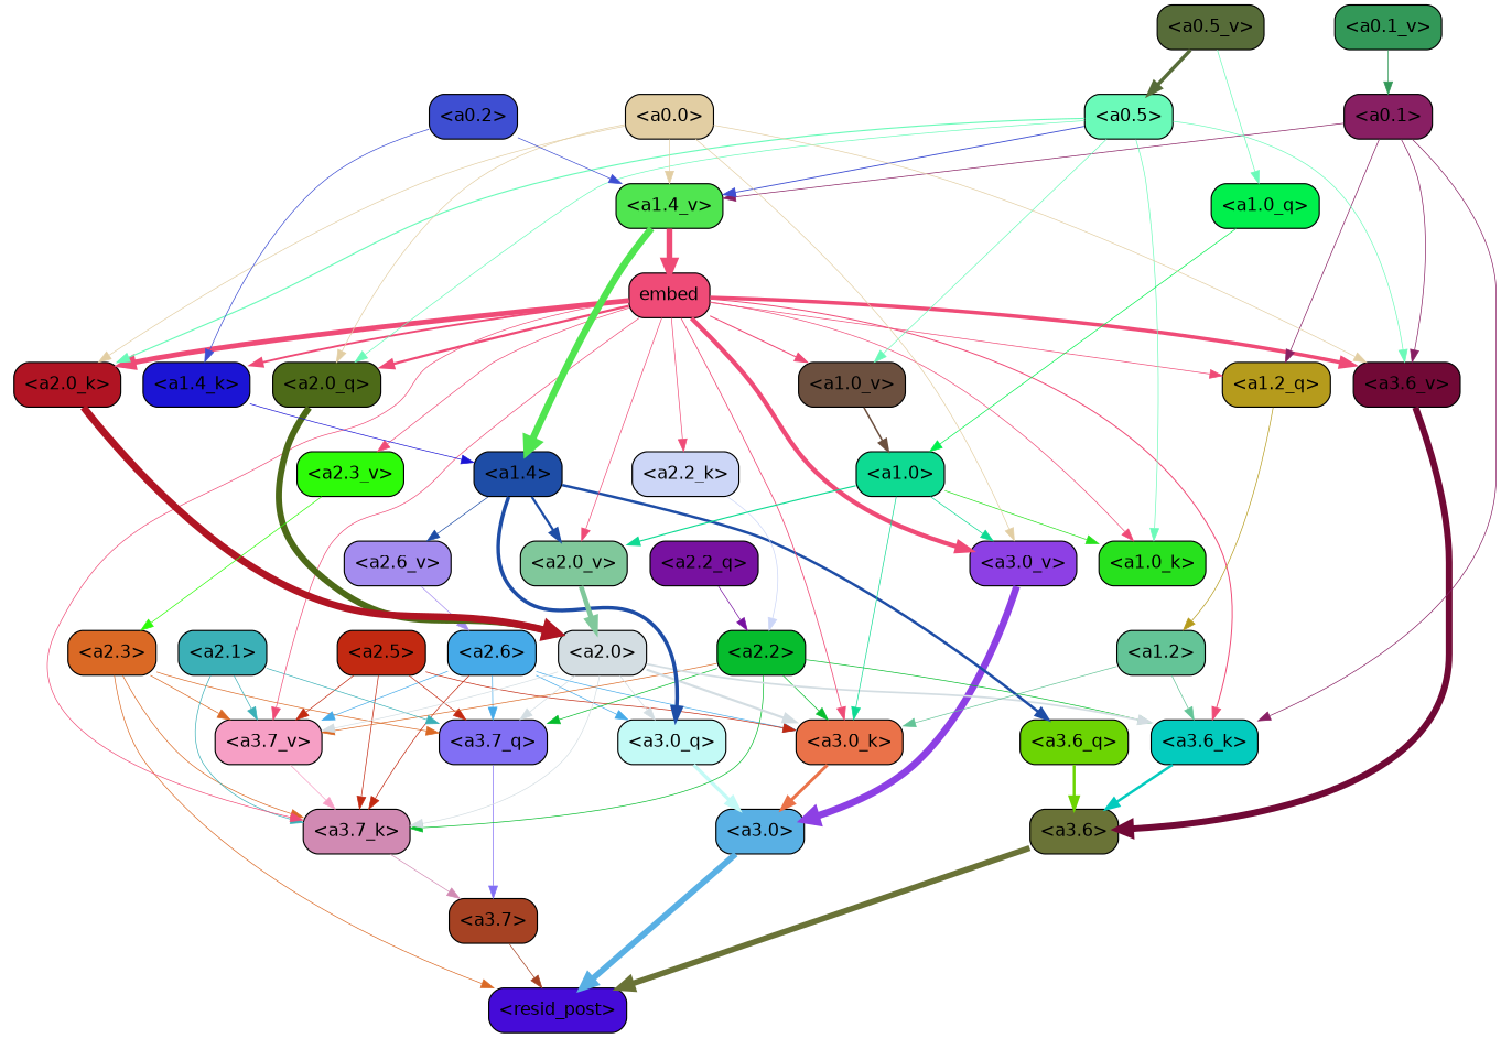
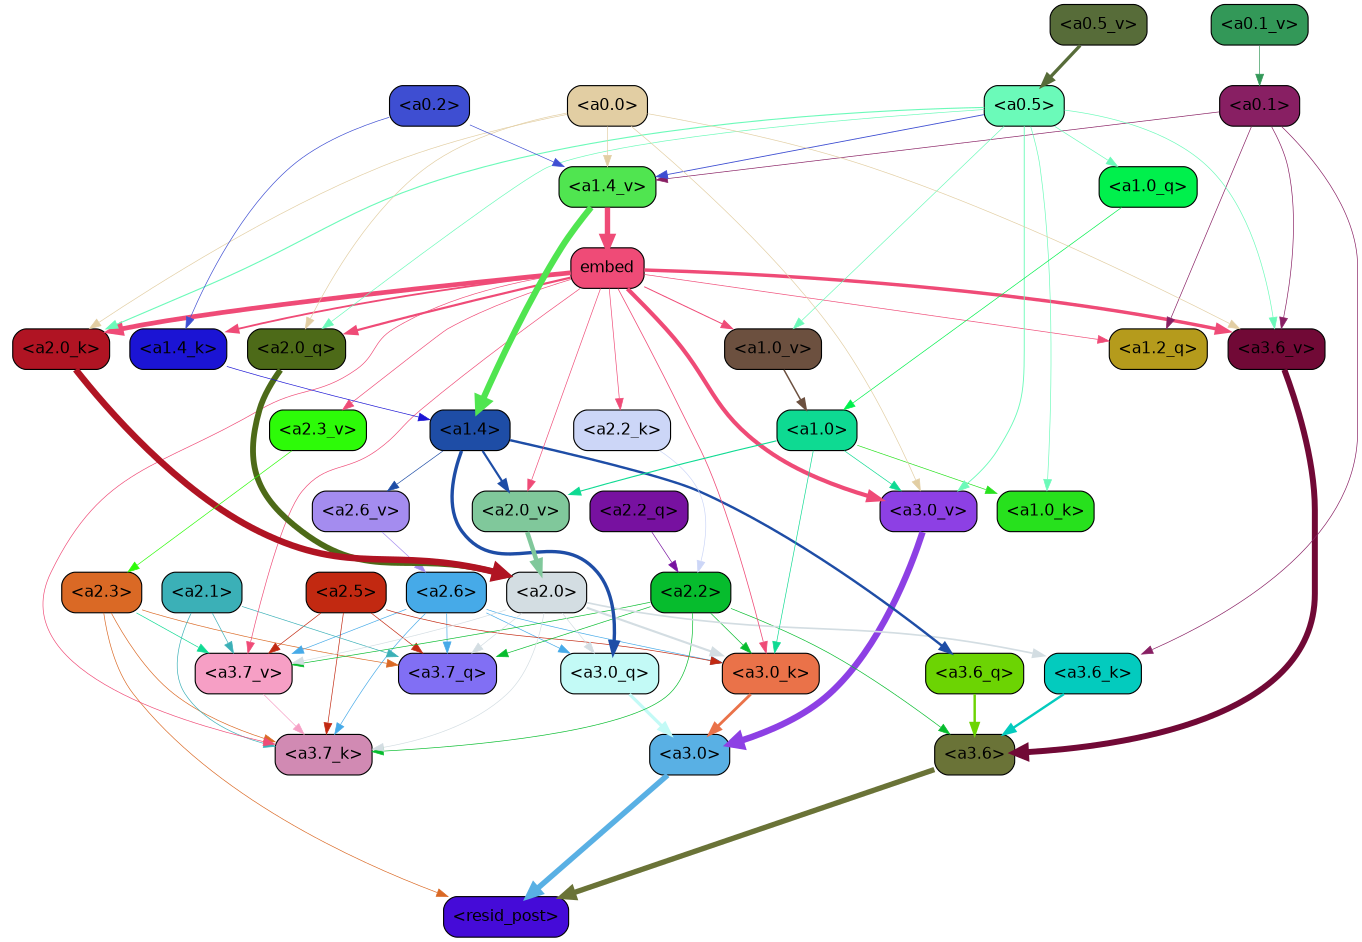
  strict digraph {
    splines=true
    node [color=black fontname=Helvetica shape=box style="filled, rounded"]
    edge [color="#ef4b77" penwidth=0.6]
-   "<a3.7>" [fillcolor="#a64223"]
    "<resid_post>" [fillcolor="#450bd8"]
    "<a3.6>" [fillcolor="#6a7337"]
    "<a3.0>" [fillcolor="#59b0e4"]
    "<a2.3>" [fillcolor="#da6925"]
    "<a3.7_q>" [fillcolor="#816ff4"]
    "<a3.7_k>" [fillcolor="#d18ab3"]
    "<a3.7_v>" [fillcolor="#f69fc5"]
    "<a3.6_q>" [fillcolor="#6cd403"]
    "<a3.0_q>" [fillcolor="#c3faf6"]
    "<a3.6_k>" [fillcolor="#03cbbe"]
    "<a3.0_k>" [fillcolor="#ea7249"]
    "<a3.6_v>" [fillcolor="#710936"]
    "<a3.0_v>" [fillcolor="#8d40e4"]
    "<a2.6>" [fillcolor="#46aae8"]
    "<a2.5>" [fillcolor="#c22911"]
    "<a2.2>" [fillcolor="#06bc2d"]
    "<a2.1>" [fillcolor="#3bb0b7"]
    "<a2.0>" [fillcolor="#d3dde2"]
    "<a1.4>" [fillcolor="#1e4da6"]
    "<a2.6_v>" [fillcolor="#a48cef"]
    "<a2.0_v>" [fillcolor="#80c89b"]
    embed [fillcolor="#ef4b77"]
    "<a2.0_q>" [fillcolor="#4d6a18"]
    "<a2.2_k>" [fillcolor="#ccd6f7"]
    "<a2.0_k>" [fillcolor="#b01423"]
    "<a2.3_v>" [fillcolor="#2dfb08"]
    "<a1.2_q>" [fillcolor="#b59b1c"]
    "<a1.4_k>" [fillcolor="#1b14d4"]
    "<a1.0_k>" [fillcolor="#27e11d"]
    "<a1.0_v>" [fillcolor="#6c503f"]
-   "<a1.2>" [fillcolor="#64c497"]
    "<a1.4_v>" [fillcolor="#50e550"]
    "<a1.0>" [fillcolor="#0eda92"]
    "<a0.1>" [fillcolor="#881f63"]
    "<a0.5>" [fillcolor="#6bfab9"]
    "<a1.0_q>" [fillcolor="#00f04c"]
    "<a0.0>" [fillcolor="#e2cea3"]
    "<a2.2_q>" [fillcolor="#7711a0"]
    "<a0.2>" [fillcolor="#3e4ed2"]
    "<a0.5_v>" [fillcolor="#576c39"]
    "<a0.1_v>" [fillcolor="#339858"]
-   "<a3.7>" -> "<resid_post>" [color="#a64223"]
    "<a3.6>" -> "<resid_post>" [color="#6a7337" penwidth=4.7534414529800415]
    "<a3.0>" -> "<resid_post>" [color="#59b0e4" penwidth=4.898576855659485]
    "<a2.3>" -> "<resid_post>" [color="#da6925"]
    "<a2.3>" -> "<a3.7_q>" [color="#da6925"]
    "<a2.3>" -> "<a3.7_k>" [color="#da6925"]
-   "<a2.3>" -> "<a3.7_v>" [color="#da6925"]
-   "<a3.7_q>" -> "<a3.7>" [color="#816ff4"]
-   "<a3.7_k>" -> "<a3.7>" [color="#d18ab3"]
+   "<a2.3>" -> "<a3.7_v>" [color="#0eda92"]
    "<a3.7_v>" -> "<a3.7_k>" [color="#f69fc5"]
    "<a3.6_q>" -> "<a3.6>" [color="#6cd403" penwidth=2.160832464694977]
    "<a3.0_q>" -> "<a3.0>" [color="#c3faf6" penwidth=2.870753765106201]
    "<a3.6_k>" -> "<a3.6>" [color="#03cbbe" penwidth=2.13908451795578]
    "<a3.0_k>" -> "<a3.0>" [color="#ea7249" penwidth=2.520303964614868]
    "<a3.6_v>" -> "<a3.6>" [color="#710936" penwidth=5.297133803367615]
    "<a3.0_v>" -> "<a3.0>" [color="#8d40e4" penwidth=5.680712580680847]
    "<a2.6>" -> "<a3.7_q>" [color="#46aae8"]
-   "<a2.6>" -> "<a3.7_k>" [color="#c22911"]
+   "<a2.6>" -> "<a3.7_k>" [color="#46aae8"]
    "<a2.6>" -> "<a3.7_v>" [color="#46aae8"]
    "<a2.6>" -> "<a3.0_q>" [color="#46aae8"]
    "<a2.6>" -> "<a3.0_k>" [color="#46aae8"]
    "<a2.5>" -> "<a3.7_q>" [color="#c22911"]
    "<a2.5>" -> "<a3.7_k>" [color="#c22911"]
    "<a2.5>" -> "<a3.7_v>" [color="#c22911"]
    "<a2.5>" -> "<a3.0_k>" [color="#c22911"]
    "<a2.2>" -> "<a3.7_q>" [color="#06bc2d"]
    "<a2.2>" -> "<a3.7_k>" [color="#06bc2d"]
-   "<a2.2>" -> "<a3.7_v>" [color="#da6925"]
-   "<a2.2>" -> "<a3.6_k>" [color="#06bc2d"]
+   "<a2.2>" -> "<a3.7_v>" [color="#06bc2d"]
+   "<a2.2>" -> "<a3.6>" [color="#06bc2d"]
    "<a2.2>" -> "<a3.0_k>" [color="#06bc2d"]
    "<a2.1>" -> "<a3.7_q>" [color="#3bb0b7"]
    "<a2.1>" -> "<a3.7_k>" [color="#3bb0b7"]
    "<a2.1>" -> "<a3.7_v>" [color="#3bb0b7"]
    "<a2.0>" -> "<a3.7_q>" [color="#d3dde2"]
    "<a2.0>" -> "<a3.7_k>" [color="#d3dde2"]
    "<a2.0>" -> "<a3.7_v>" [color="#d3dde2"]
    "<a2.0>" -> "<a3.0_q>" [color="#d3dde2"]
    "<a2.0>" -> "<a3.6_k>" [color="#d3dde2" penwidth=1.4784413101151586]
    "<a2.0>" -> "<a3.0_k>" [color="#d3dde2" penwidth=1.8858084231615067]
    "<a1.4>" -> "<a3.6_q>" [color="#1e4da6" penwidth=2.149975523352623]
    "<a1.4>" -> "<a3.0_q>" [color="#1e4da6" penwidth=3.0018038749694824]
    "<a1.4>" -> "<a2.6_v>" [color="#1e4da6"]
    "<a1.4>" -> "<a2.0_v>" [color="#1e4da6" penwidth=1.925402581691742]
    "<a2.6_v>" -> "<a2.6>" [color="#a48cef"]
    "<a2.0_v>" -> "<a2.0>" [color="#80c89b" penwidth=3.9731863737106323]
    embed -> "<a3.7_k>"
    embed -> "<a3.7_v>"
-   embed -> "<a3.6_k>" [penwidth=0.8552796393632889]
    embed -> "<a3.0_k>" [penwidth=0.691851794719696]
    embed -> "<a3.6_v>" [penwidth=3.067279100418091]
    embed -> "<a3.0_v>" [penwidth=3.6927278637886047]
    embed -> "<a2.0_v>"
    embed -> "<a2.0_q>" [penwidth=1.944248914718628]
    embed -> "<a2.2_k>"
    embed -> "<a2.0_k>" [penwidth=4.198909968137741]
    embed -> "<a2.3_v>"
    embed -> "<a1.2_q>"
    embed -> "<a1.4_k>" [penwidth=1.6299549341201782]
-   embed -> "<a1.0_k>"
    embed -> "<a1.0_v>" [penwidth=0.8886437299661338]
    "<a2.0_q>" -> "<a2.0>" [color="#4d6a18" penwidth=5.1847569942474365]
    "<a2.2_k>" -> "<a2.2>" [color="#ccd6f7" penwidth=0.6149471998214722]
    "<a2.0_k>" -> "<a2.0>" [color="#b01423" penwidth=5.773491740226746]
    "<a2.3_v>" -> "<a2.3>" [color="#2dfb08"]
-   "<a1.2_q>" -> "<a1.2>" [color="#b59b1c"]
    "<a1.4_k>" -> "<a1.4>" [color="#1b14d4"]
    "<a1.0_v>" -> "<a1.0>" [color="#6c503f" penwidth=1.3358666002750397]
-   "<a1.2>" -> "<a3.6_k>" [color="#64c497"]
-   "<a1.2>" -> "<a3.0_k>" [color="#64c497"]
    "<a1.4_v>" -> "<a1.4>" [color="#50e550" penwidth=5.565408229827881]
    "<a1.4_v>" -> embed [penwidth=4.780120432376862]
    "<a1.0>" -> "<a3.0_k>" [color="#0eda92"]
    "<a1.0>" -> "<a3.0_v>" [color="#0eda92"]
    "<a1.0>" -> "<a2.0_v>" [color="#0eda92" penwidth=0.9920598268508911]
    "<a1.0>" -> "<a1.0_k>" [color="#27e11d"]
    "<a0.1>" -> "<a3.6_k>" [color="#881f63"]
    "<a0.1>" -> "<a3.6_v>" [color="#881f63"]
    "<a0.1>" -> "<a1.2_q>" [color="#881f63"]
    "<a0.1>" -> "<a1.4_v>" [color="#881f63"]
    "<a0.5>" -> "<a3.6_v>" [color="#6bfab9"]
+   "<a0.5>" -> "<a3.0_v>" [color="#6bfab9" penwidth=0.8028683364391327]
    "<a0.5>" -> "<a2.0_q>" [color="#6bfab9"]
    "<a0.5>" -> "<a2.0_k>" [color="#6bfab9" penwidth=0.9883035719394684]
    "<a0.5>" -> "<a1.0_k>" [color="#6bfab9"]
    "<a0.5>" -> "<a1.0_v>" [color="#6bfab9"]
    "<a0.5>" -> "<a1.4_v>" [color="#3e4ed2" penwidth=0.7686666250228882]
-   "<a0.5_v>" -> "<a1.0_q>" [color="#6bfab9"]
+   "<a0.5>" -> "<a1.0_q>" [color="#6bfab9"]
    "<a1.0_q>" -> "<a1.0>" [color="#00f04c"]
    "<a0.0>" -> "<a3.6_v>" [color="#e2cea3"]
    "<a0.0>" -> "<a3.0_v>" [color="#e2cea3"]
    "<a0.0>" -> "<a2.0_q>" [color="#e2cea3"]
    "<a0.0>" -> "<a2.0_k>" [color="#e2cea3"]
    "<a0.0>" -> "<a1.4_v>" [color="#e2cea3"]
    "<a2.2_q>" -> "<a2.2>" [color="#7711a0"]
    "<a0.2>" -> "<a1.4_k>" [color="#3e4ed2"]
    "<a0.2>" -> "<a1.4_v>" [color="#3e4ed2"]
    "<a0.5_v>" -> "<a0.5>" [color="#576c39" penwidth=2.9294926524162292]
    "<a0.1_v>" -> "<a0.1>" [color="#339858"]
  }
